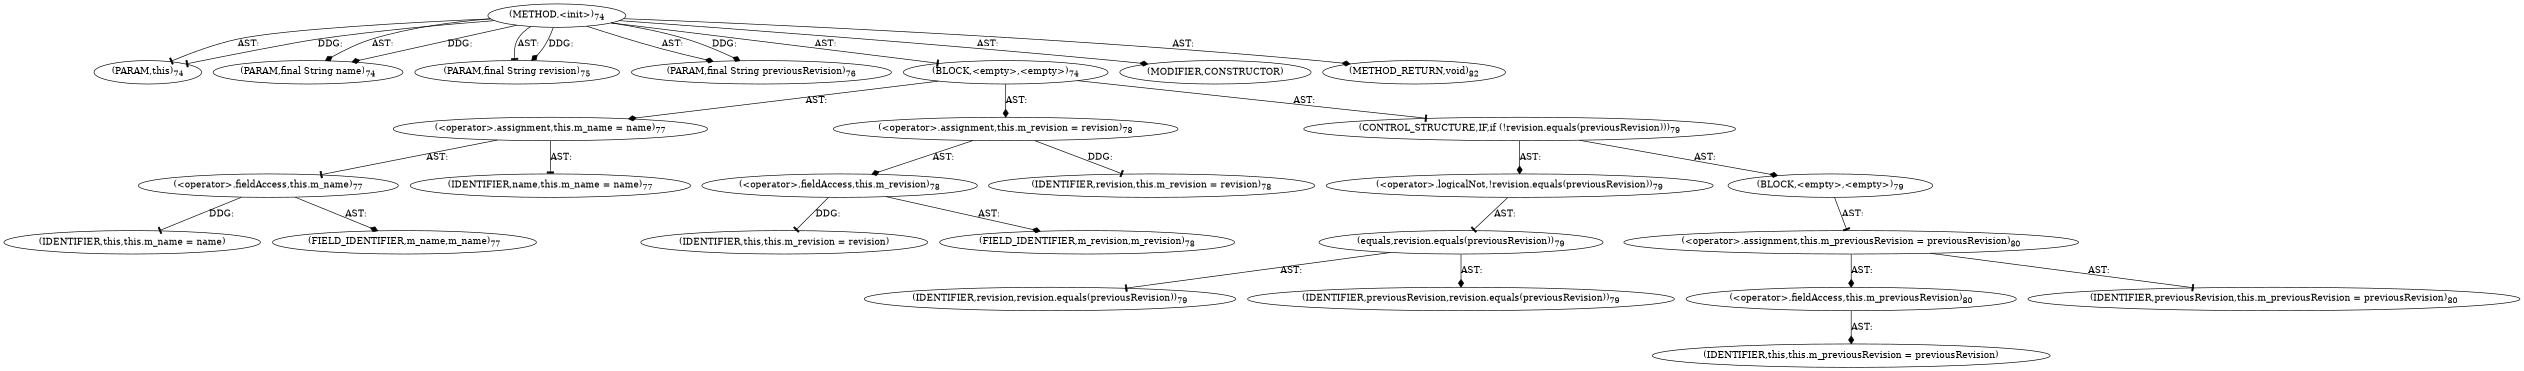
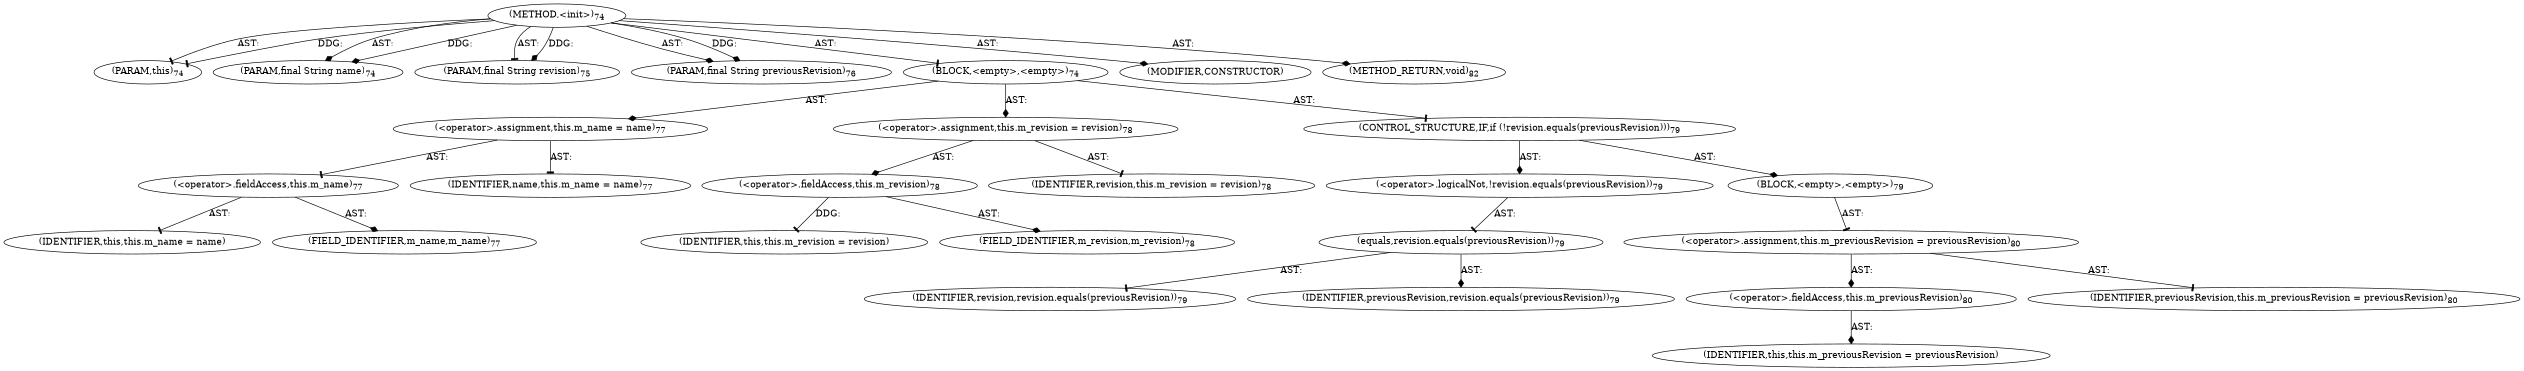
  digraph {
    edge [arrowhead=diamond]
    n1 [label=<(METHOD,&lt;init&gt;)<SUB>74</SUB>>]
    n2 [label=<(PARAM,this)<SUB>74</SUB>>]
    n3 [label=<(PARAM,final String name)<SUB>74</SUB>>]
    n4 [label=<(PARAM,final String revision)<SUB>75</SUB>>]
    n5 [label=<(PARAM,final String previousRevision)<SUB>76</SUB>>]
    n6 [label=<(BLOCK,&lt;empty&gt;,&lt;empty&gt;)<SUB>74</SUB>>]
    n7 [label=<(MODIFIER,CONSTRUCTOR)>]
    n8 [label=<(METHOD_RETURN,void)<SUB>82</SUB>>]
    n9 [label=<(&lt;operator&gt;.assignment,this.m_name = name)<SUB>77</SUB>>]
    n10 [label=<(&lt;operator&gt;.assignment,this.m_revision = revision)<SUB>78</SUB>>]
    n11 [label=<(CONTROL_STRUCTURE,IF,if (!revision.equals(previousRevision)))<SUB>79</SUB>>]
    n12 [label=<(&lt;operator&gt;.fieldAccess,this.m_name)<SUB>77</SUB>>]
    n13 [label=<(IDENTIFIER,name,this.m_name = name)<SUB>77</SUB>>]
    n14 [label=<(&lt;operator&gt;.fieldAccess,this.m_revision)<SUB>78</SUB>>]
    n15 [label=<(IDENTIFIER,revision,this.m_revision = revision)<SUB>78</SUB>>]
    n16 [label=<(&lt;operator&gt;.logicalNot,!revision.equals(previousRevision))<SUB>79</SUB>>]
    n17 [label=<(BLOCK,&lt;empty&gt;,&lt;empty&gt;)<SUB>79</SUB>>]
    n18 [label=<(IDENTIFIER,this,this.m_name = name)>]
    n19 [label=<(FIELD_IDENTIFIER,m_name,m_name)<SUB>77</SUB>>]
    n20 [label=<(IDENTIFIER,this,this.m_revision = revision)>]
    n21 [label=<(FIELD_IDENTIFIER,m_revision,m_revision)<SUB>78</SUB>>]
    n22 [label=<(equals,revision.equals(previousRevision))<SUB>79</SUB>>]
    n23 [label=<(&lt;operator&gt;.assignment,this.m_previousRevision = previousRevision)<SUB>80</SUB>>]
    n24 [label=<(IDENTIFIER,revision,revision.equals(previousRevision))<SUB>79</SUB>>]
    n25 [label=<(IDENTIFIER,previousRevision,revision.equals(previousRevision))<SUB>79</SUB>>]
    n26 [label=<(&lt;operator&gt;.fieldAccess,this.m_previousRevision)<SUB>80</SUB>>]
    n27 [label=<(IDENTIFIER,previousRevision,this.m_previousRevision = previousRevision)<SUB>80</SUB>>]
    n28 [label=<(IDENTIFIER,this,this.m_previousRevision = previousRevision)>]
    n1 -> n2 [arrowhead=tee label="AST: "]
    n1 -> n2 [arrowhead=tee label="DDG: "]
    n1 -> n3 [label="AST: "]
    n1 -> n3 [label="DDG: "]
    n1 -> n4 [arrowhead=tee label="AST: "]
    n1 -> n4 [label="DDG: "]
    n1 -> n5 [label="AST: "]
    n1 -> n5 [label="DDG: "]
    n1 -> n6 [arrowhead=tee label="AST: "]
    n1 -> n7 [label="AST: "]
    n1 -> n8 [label="AST: "]
    n6 -> n9 [label="AST: "]
    n6 -> n10 [label="AST: "]
    n6 -> n11 [arrowhead=tee label="AST: "]
    n9 -> n12 [arrowhead=tee label="AST: "]
    n9 -> n13 [arrowhead=tee label="AST: "]
    n10 -> n14 [label="AST: "]
-   n10 -> n15 [arrowhead=tee label="DDG: "]
+   n10 -> n15 [arrowhead=tee label="AST: "]
    n11 -> n16 [label="AST: "]
    n11 -> n17 [label="AST: "]
-   n12 -> n18 [arrowhead=tee label="DDG: "]
+   n12 -> n18 [arrowhead=tee label="AST: "]
    n12 -> n19 [label="AST: "]
    n14 -> n20 [arrowhead=tee label="DDG: "]
    n14 -> n21 [label="AST: "]
    n16 -> n22 [arrowhead=tee label="AST: "]
    n17 -> n23 [arrowhead=tee label="AST: "]
    n22 -> n24 [arrowhead=tee label="AST: "]
    n22 -> n25 [label="AST: "]
    n23 -> n26 [label="AST: "]
    n23 -> n27 [arrowhead=tee label="AST: "]
    n26 -> n28 [label="AST: "]
  }
